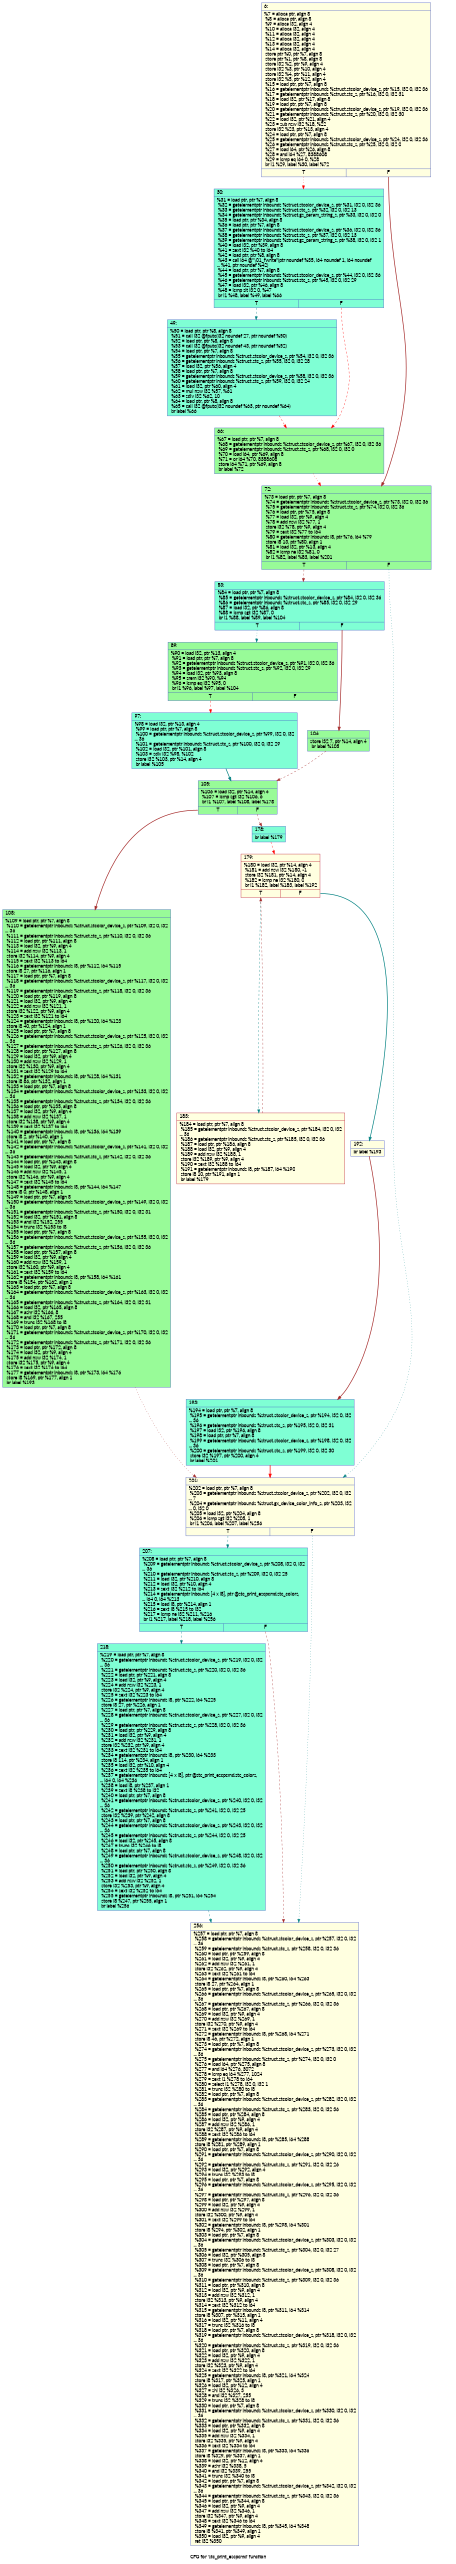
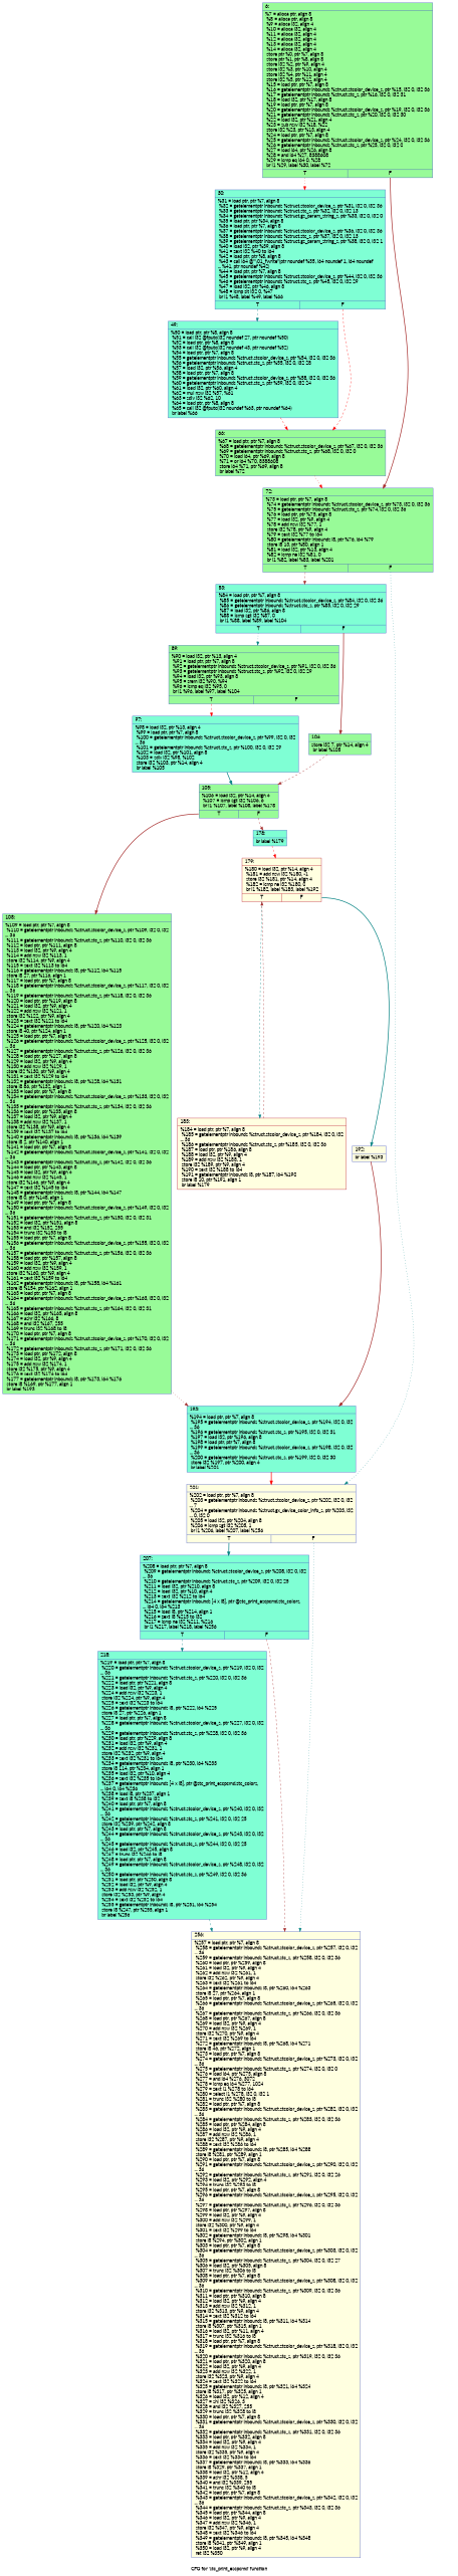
  digraph {
    fontname=Lato
    label="CFG for 'stc_print_escpcmd' function"
    node [color="#3d50c3ff" fillcolor=aquamarine fontname=Lato shape=record style=filled]
    edge [color=brown fontname=Lato style=dashed]
-   n1 [fillcolor=lightyellow label="{6:\l|  %7 = alloca ptr, align 8\l  %8 = alloca ptr, align 8\l  %9 = alloca i32, align 4\l  %10 = alloca i32, align 4\l  %11 = alloca i32, align 4\l  %12 = alloca i32, align 4\l  %13 = alloca i32, align 4\l  %14 = alloca i32, align 4\l  store ptr %0, ptr %7, align 8\l  store ptr %1, ptr %8, align 8\l  store i32 %2, ptr %9, align 4\l  store i32 %3, ptr %10, align 4\l  store i32 %4, ptr %11, align 4\l  store i32 %5, ptr %12, align 4\l  %15 = load ptr, ptr %7, align 8\l  %16 = getelementptr inbounds %struct.stcolor_device_s, ptr %15, i32 0, i32 36\l  %17 = getelementptr inbounds %struct.stc_s, ptr %16, i32 0, i32 31\l  %18 = load i32, ptr %17, align 8\l  %19 = load ptr, ptr %7, align 8\l  %20 = getelementptr inbounds %struct.stcolor_device_s, ptr %19, i32 0, i32 36\l  %21 = getelementptr inbounds %struct.stc_s, ptr %20, i32 0, i32 30\l  %22 = load i32, ptr %21, align 4\l  %23 = sub nsw i32 %18, %22\l  store i32 %23, ptr %13, align 4\l  %24 = load ptr, ptr %7, align 8\l  %25 = getelementptr inbounds %struct.stcolor_device_s, ptr %24, i32 0, i32 36\l  %26 = getelementptr inbounds %struct.stc_s, ptr %25, i32 0, i32 0\l  %27 = load i64, ptr %26, align 8\l  %28 = and i64 %27, 8388608\l  %29 = icmp eq i64 0, %28\l  br i1 %29, label %30, label %72\l|{<s0>T|<s1>F}}"]
+   n1 [fillcolor=palegreen label="{6:\l|  %7 = alloca ptr, align 8\l  %8 = alloca ptr, align 8\l  %9 = alloca i32, align 4\l  %10 = alloca i32, align 4\l  %11 = alloca i32, align 4\l  %12 = alloca i32, align 4\l  %13 = alloca i32, align 4\l  %14 = alloca i32, align 4\l  store ptr %0, ptr %7, align 8\l  store ptr %1, ptr %8, align 8\l  store i32 %2, ptr %9, align 4\l  store i32 %3, ptr %10, align 4\l  store i32 %4, ptr %11, align 4\l  store i32 %5, ptr %12, align 4\l  %15 = load ptr, ptr %7, align 8\l  %16 = getelementptr inbounds %struct.stcolor_device_s, ptr %15, i32 0, i32 36\l  %17 = getelementptr inbounds %struct.stc_s, ptr %16, i32 0, i32 31\l  %18 = load i32, ptr %17, align 8\l  %19 = load ptr, ptr %7, align 8\l  %20 = getelementptr inbounds %struct.stcolor_device_s, ptr %19, i32 0, i32 36\l  %21 = getelementptr inbounds %struct.stc_s, ptr %20, i32 0, i32 30\l  %22 = load i32, ptr %21, align 4\l  %23 = sub nsw i32 %18, %22\l  store i32 %23, ptr %13, align 4\l  %24 = load ptr, ptr %7, align 8\l  %25 = getelementptr inbounds %struct.stcolor_device_s, ptr %24, i32 0, i32 36\l  %26 = getelementptr inbounds %struct.stc_s, ptr %25, i32 0, i32 0\l  %27 = load i64, ptr %26, align 8\l  %28 = and i64 %27, 8388608\l  %29 = icmp eq i64 0, %28\l  br i1 %29, label %30, label %72\l|{<s0>T|<s1>F}}"]
    n2 [label="{30:\l|  %31 = load ptr, ptr %7, align 8\l  %32 = getelementptr inbounds %struct.stcolor_device_s, ptr %31, i32 0, i32 36\l  %33 = getelementptr inbounds %struct.stc_s, ptr %32, i32 0, i32 13\l  %34 = getelementptr inbounds %struct.gs_param_string_s, ptr %33, i32 0, i32 0\l  %35 = load ptr, ptr %34, align 8\l  %36 = load ptr, ptr %7, align 8\l  %37 = getelementptr inbounds %struct.stcolor_device_s, ptr %36, i32 0, i32 36\l  %38 = getelementptr inbounds %struct.stc_s, ptr %37, i32 0, i32 13\l  %39 = getelementptr inbounds %struct.gs_param_string_s, ptr %38, i32 0, i32 1\l  %40 = load i32, ptr %39, align 8\l  %41 = zext i32 %40 to i64\l  %42 = load ptr, ptr %8, align 8\l  %43 = call i64 @\"\\01_fwrite\"(ptr noundef %35, i64 noundef 1, i64 noundef\l... %41, ptr noundef %42)\l  %44 = load ptr, ptr %7, align 8\l  %45 = getelementptr inbounds %struct.stcolor_device_s, ptr %44, i32 0, i32 36\l  %46 = getelementptr inbounds %struct.stc_s, ptr %45, i32 0, i32 29\l  %47 = load i32, ptr %46, align 8\l  %48 = icmp slt i32 0, %47\l  br i1 %48, label %49, label %66\l|{<s0>T|<s1>F}}"]
    n3 [fillcolor=palegreen label="{72:\l|  %73 = load ptr, ptr %7, align 8\l  %74 = getelementptr inbounds %struct.stcolor_device_s, ptr %73, i32 0, i32 36\l  %75 = getelementptr inbounds %struct.stc_s, ptr %74, i32 0, i32 36\l  %76 = load ptr, ptr %75, align 8\l  %77 = load i32, ptr %9, align 4\l  %78 = add nsw i32 %77, 1\l  store i32 %78, ptr %9, align 4\l  %79 = sext i32 %77 to i64\l  %80 = getelementptr inbounds i8, ptr %76, i64 %79\l  store i8 13, ptr %80, align 1\l  %81 = load i32, ptr %13, align 4\l  %82 = icmp ne i32 %81, 0\l  br i1 %82, label %83, label %201\l|{<s0>T|<s1>F}}"]
    n4 [label="{49:\l|  %50 = load ptr, ptr %8, align 8\l  %51 = call i32 @fputc(i32 noundef 27, ptr noundef %50)\l  %52 = load ptr, ptr %8, align 8\l  %53 = call i32 @fputc(i32 noundef 43, ptr noundef %52)\l  %54 = load ptr, ptr %7, align 8\l  %55 = getelementptr inbounds %struct.stcolor_device_s, ptr %54, i32 0, i32 36\l  %56 = getelementptr inbounds %struct.stc_s, ptr %55, i32 0, i32 28\l  %57 = load i32, ptr %56, align 4\l  %58 = load ptr, ptr %7, align 8\l  %59 = getelementptr inbounds %struct.stcolor_device_s, ptr %58, i32 0, i32 36\l  %60 = getelementptr inbounds %struct.stc_s, ptr %59, i32 0, i32 24\l  %61 = load i32, ptr %60, align 4\l  %62 = mul nsw i32 %57, %61\l  %63 = sdiv i32 %62, 10\l  %64 = load ptr, ptr %8, align 8\l  %65 = call i32 @fputc(i32 noundef %63, ptr noundef %64)\l  br label %66\l}"]
    n5 [fillcolor=palegreen label="{66:\l|  %67 = load ptr, ptr %7, align 8\l  %68 = getelementptr inbounds %struct.stcolor_device_s, ptr %67, i32 0, i32 36\l  %69 = getelementptr inbounds %struct.stc_s, ptr %68, i32 0, i32 0\l  %70 = load i64, ptr %69, align 8\l  %71 = or i64 %70, 8388608\l  store i64 %71, ptr %69, align 8\l  br label %72\l}"]
    n6 [label="{83:\l|  %84 = load ptr, ptr %7, align 8\l  %85 = getelementptr inbounds %struct.stcolor_device_s, ptr %84, i32 0, i32 36\l  %86 = getelementptr inbounds %struct.stc_s, ptr %85, i32 0, i32 29\l  %87 = load i32, ptr %86, align 8\l  %88 = icmp sgt i32 %87, 0\l  br i1 %88, label %89, label %104\l|{<s0>T|<s1>F}}"]
    n7 [fillcolor=lightyellow label="{201:\l|  %202 = load ptr, ptr %7, align 8\l  %203 = getelementptr inbounds %struct.stcolor_device_s, ptr %202, i32 0, i32\l... 7\l  %204 = getelementptr inbounds %struct.gx_device_color_info_s, ptr %203, i32\l... 0, i32 0\l  %205 = load i32, ptr %204, align 8\l  %206 = icmp sgt i32 %205, 1\l  br i1 %206, label %207, label %256\l|{<s0>T|<s1>F}}"]
    n8 [fillcolor=palegreen label="{89:\l|  %90 = load i32, ptr %13, align 4\l  %91 = load ptr, ptr %7, align 8\l  %92 = getelementptr inbounds %struct.stcolor_device_s, ptr %91, i32 0, i32 36\l  %93 = getelementptr inbounds %struct.stc_s, ptr %92, i32 0, i32 29\l  %94 = load i32, ptr %93, align 8\l  %95 = srem i32 %90, %94\l  %96 = icmp eq i32 %95, 0\l  br i1 %96, label %97, label %104\l|{<s0>T|<s1>F}}"]
    n9 [fillcolor=palegreen label="{104:\l|  store i32 7, ptr %14, align 4\l  br label %105\l}"]
    n10 [label="{207:\l|  %208 = load ptr, ptr %7, align 8\l  %209 = getelementptr inbounds %struct.stcolor_device_s, ptr %208, i32 0, i32\l... 36\l  %210 = getelementptr inbounds %struct.stc_s, ptr %209, i32 0, i32 25\l  %211 = load i32, ptr %210, align 8\l  %212 = load i32, ptr %10, align 4\l  %213 = sext i32 %212 to i64\l  %214 = getelementptr inbounds [4 x i8], ptr @stc_print_escpcmd.stc_colors,\l... i64 0, i64 %213\l  %215 = load i8, ptr %214, align 1\l  %216 = zext i8 %215 to i32\l  %217 = icmp ne i32 %211, %216\l  br i1 %217, label %218, label %256\l|{<s0>T|<s1>F}}"]
    n11 [fillcolor=lightyellow label="{256:\l|  %257 = load ptr, ptr %7, align 8\l  %258 = getelementptr inbounds %struct.stcolor_device_s, ptr %257, i32 0, i32\l... 36\l  %259 = getelementptr inbounds %struct.stc_s, ptr %258, i32 0, i32 36\l  %260 = load ptr, ptr %259, align 8\l  %261 = load i32, ptr %9, align 4\l  %262 = add nsw i32 %261, 1\l  store i32 %262, ptr %9, align 4\l  %263 = sext i32 %261 to i64\l  %264 = getelementptr inbounds i8, ptr %260, i64 %263\l  store i8 27, ptr %264, align 1\l  %265 = load ptr, ptr %7, align 8\l  %266 = getelementptr inbounds %struct.stcolor_device_s, ptr %265, i32 0, i32\l... 36\l  %267 = getelementptr inbounds %struct.stc_s, ptr %266, i32 0, i32 36\l  %268 = load ptr, ptr %267, align 8\l  %269 = load i32, ptr %9, align 4\l  %270 = add nsw i32 %269, 1\l  store i32 %270, ptr %9, align 4\l  %271 = sext i32 %269 to i64\l  %272 = getelementptr inbounds i8, ptr %268, i64 %271\l  store i8 46, ptr %272, align 1\l  %273 = load ptr, ptr %7, align 8\l  %274 = getelementptr inbounds %struct.stcolor_device_s, ptr %273, i32 0, i32\l... 36\l  %275 = getelementptr inbounds %struct.stc_s, ptr %274, i32 0, i32 0\l  %276 = load i64, ptr %275, align 8\l  %277 = and i64 %276, 3072\l  %278 = icmp eq i64 %277, 1024\l  %279 = zext i1 %278 to i64\l  %280 = select i1 %278, i32 0, i32 1\l  %281 = trunc i32 %280 to i8\l  %282 = load ptr, ptr %7, align 8\l  %283 = getelementptr inbounds %struct.stcolor_device_s, ptr %282, i32 0, i32\l... 36\l  %284 = getelementptr inbounds %struct.stc_s, ptr %283, i32 0, i32 36\l  %285 = load ptr, ptr %284, align 8\l  %286 = load i32, ptr %9, align 4\l  %287 = add nsw i32 %286, 1\l  store i32 %287, ptr %9, align 4\l  %288 = sext i32 %286 to i64\l  %289 = getelementptr inbounds i8, ptr %285, i64 %288\l  store i8 %281, ptr %289, align 1\l  %290 = load ptr, ptr %7, align 8\l  %291 = getelementptr inbounds %struct.stcolor_device_s, ptr %290, i32 0, i32\l... 36\l  %292 = getelementptr inbounds %struct.stc_s, ptr %291, i32 0, i32 26\l  %293 = load i32, ptr %292, align 4\l  %294 = trunc i32 %293 to i8\l  %295 = load ptr, ptr %7, align 8\l  %296 = getelementptr inbounds %struct.stcolor_device_s, ptr %295, i32 0, i32\l... 36\l  %297 = getelementptr inbounds %struct.stc_s, ptr %296, i32 0, i32 36\l  %298 = load ptr, ptr %297, align 8\l  %299 = load i32, ptr %9, align 4\l  %300 = add nsw i32 %299, 1\l  store i32 %300, ptr %9, align 4\l  %301 = sext i32 %299 to i64\l  %302 = getelementptr inbounds i8, ptr %298, i64 %301\l  store i8 %294, ptr %302, align 1\l  %303 = load ptr, ptr %7, align 8\l  %304 = getelementptr inbounds %struct.stcolor_device_s, ptr %303, i32 0, i32\l... 36\l  %305 = getelementptr inbounds %struct.stc_s, ptr %304, i32 0, i32 27\l  %306 = load i32, ptr %305, align 8\l  %307 = trunc i32 %306 to i8\l  %308 = load ptr, ptr %7, align 8\l  %309 = getelementptr inbounds %struct.stcolor_device_s, ptr %308, i32 0, i32\l... 36\l  %310 = getelementptr inbounds %struct.stc_s, ptr %309, i32 0, i32 36\l  %311 = load ptr, ptr %310, align 8\l  %312 = load i32, ptr %9, align 4\l  %313 = add nsw i32 %312, 1\l  store i32 %313, ptr %9, align 4\l  %314 = sext i32 %312 to i64\l  %315 = getelementptr inbounds i8, ptr %311, i64 %314\l  store i8 %307, ptr %315, align 1\l  %316 = load i32, ptr %11, align 4\l  %317 = trunc i32 %316 to i8\l  %318 = load ptr, ptr %7, align 8\l  %319 = getelementptr inbounds %struct.stcolor_device_s, ptr %318, i32 0, i32\l... 36\l  %320 = getelementptr inbounds %struct.stc_s, ptr %319, i32 0, i32 36\l  %321 = load ptr, ptr %320, align 8\l  %322 = load i32, ptr %9, align 4\l  %323 = add nsw i32 %322, 1\l  store i32 %323, ptr %9, align 4\l  %324 = sext i32 %322 to i64\l  %325 = getelementptr inbounds i8, ptr %321, i64 %324\l  store i8 %317, ptr %325, align 1\l  %326 = load i32, ptr %12, align 4\l  %327 = shl i32 %326, 3\l  %328 = and i32 %327, 255\l  %329 = trunc i32 %328 to i8\l  %330 = load ptr, ptr %7, align 8\l  %331 = getelementptr inbounds %struct.stcolor_device_s, ptr %330, i32 0, i32\l... 36\l  %332 = getelementptr inbounds %struct.stc_s, ptr %331, i32 0, i32 36\l  %333 = load ptr, ptr %332, align 8\l  %334 = load i32, ptr %9, align 4\l  %335 = add nsw i32 %334, 1\l  store i32 %335, ptr %9, align 4\l  %336 = sext i32 %334 to i64\l  %337 = getelementptr inbounds i8, ptr %333, i64 %336\l  store i8 %329, ptr %337, align 1\l  %338 = load i32, ptr %12, align 4\l  %339 = ashr i32 %338, 5\l  %340 = and i32 %339, 255\l  %341 = trunc i32 %340 to i8\l  %342 = load ptr, ptr %7, align 8\l  %343 = getelementptr inbounds %struct.stcolor_device_s, ptr %342, i32 0, i32\l... 36\l  %344 = getelementptr inbounds %struct.stc_s, ptr %343, i32 0, i32 36\l  %345 = load ptr, ptr %344, align 8\l  %346 = load i32, ptr %9, align 4\l  %347 = add nsw i32 %346, 1\l  store i32 %347, ptr %9, align 4\l  %348 = sext i32 %346 to i64\l  %349 = getelementptr inbounds i8, ptr %345, i64 %348\l  store i8 %341, ptr %349, align 1\l  %350 = load i32, ptr %9, align 4\l  ret i32 %350\l}"]
    n12 [label="{97:\l|  %98 = load i32, ptr %13, align 4\l  %99 = load ptr, ptr %7, align 8\l  %100 = getelementptr inbounds %struct.stcolor_device_s, ptr %99, i32 0, i32\l... 36\l  %101 = getelementptr inbounds %struct.stc_s, ptr %100, i32 0, i32 29\l  %102 = load i32, ptr %101, align 8\l  %103 = sdiv i32 %98, %102\l  store i32 %103, ptr %14, align 4\l  br label %105\l}"]
    n13 [fillcolor=palegreen label="{105:\l|  %106 = load i32, ptr %14, align 4\l  %107 = icmp sgt i32 %106, 6\l  br i1 %107, label %108, label %178\l|{<s0>T|<s1>F}}"]
    n14 [label="{218:\l|  %219 = load ptr, ptr %7, align 8\l  %220 = getelementptr inbounds %struct.stcolor_device_s, ptr %219, i32 0, i32\l... 36\l  %221 = getelementptr inbounds %struct.stc_s, ptr %220, i32 0, i32 36\l  %222 = load ptr, ptr %221, align 8\l  %223 = load i32, ptr %9, align 4\l  %224 = add nsw i32 %223, 1\l  store i32 %224, ptr %9, align 4\l  %225 = sext i32 %223 to i64\l  %226 = getelementptr inbounds i8, ptr %222, i64 %225\l  store i8 27, ptr %226, align 1\l  %227 = load ptr, ptr %7, align 8\l  %228 = getelementptr inbounds %struct.stcolor_device_s, ptr %227, i32 0, i32\l... 36\l  %229 = getelementptr inbounds %struct.stc_s, ptr %228, i32 0, i32 36\l  %230 = load ptr, ptr %229, align 8\l  %231 = load i32, ptr %9, align 4\l  %232 = add nsw i32 %231, 1\l  store i32 %232, ptr %9, align 4\l  %233 = sext i32 %231 to i64\l  %234 = getelementptr inbounds i8, ptr %230, i64 %233\l  store i8 114, ptr %234, align 1\l  %235 = load i32, ptr %10, align 4\l  %236 = sext i32 %235 to i64\l  %237 = getelementptr inbounds [4 x i8], ptr @stc_print_escpcmd.stc_colors,\l... i64 0, i64 %236\l  %238 = load i8, ptr %237, align 1\l  %239 = zext i8 %238 to i32\l  %240 = load ptr, ptr %7, align 8\l  %241 = getelementptr inbounds %struct.stcolor_device_s, ptr %240, i32 0, i32\l... 36\l  %242 = getelementptr inbounds %struct.stc_s, ptr %241, i32 0, i32 25\l  store i32 %239, ptr %242, align 8\l  %243 = load ptr, ptr %7, align 8\l  %244 = getelementptr inbounds %struct.stcolor_device_s, ptr %243, i32 0, i32\l... 36\l  %245 = getelementptr inbounds %struct.stc_s, ptr %244, i32 0, i32 25\l  %246 = load i32, ptr %245, align 8\l  %247 = trunc i32 %246 to i8\l  %248 = load ptr, ptr %7, align 8\l  %249 = getelementptr inbounds %struct.stcolor_device_s, ptr %248, i32 0, i32\l... 36\l  %250 = getelementptr inbounds %struct.stc_s, ptr %249, i32 0, i32 36\l  %251 = load ptr, ptr %250, align 8\l  %252 = load i32, ptr %9, align 4\l  %253 = add nsw i32 %252, 1\l  store i32 %253, ptr %9, align 4\l  %254 = sext i32 %252 to i64\l  %255 = getelementptr inbounds i8, ptr %251, i64 %254\l  store i8 %247, ptr %255, align 1\l  br label %256\l}"]
    n15 [fillcolor=palegreen label="{108:\l|  %109 = load ptr, ptr %7, align 8\l  %110 = getelementptr inbounds %struct.stcolor_device_s, ptr %109, i32 0, i32\l... 36\l  %111 = getelementptr inbounds %struct.stc_s, ptr %110, i32 0, i32 36\l  %112 = load ptr, ptr %111, align 8\l  %113 = load i32, ptr %9, align 4\l  %114 = add nsw i32 %113, 1\l  store i32 %114, ptr %9, align 4\l  %115 = sext i32 %113 to i64\l  %116 = getelementptr inbounds i8, ptr %112, i64 %115\l  store i8 27, ptr %116, align 1\l  %117 = load ptr, ptr %7, align 8\l  %118 = getelementptr inbounds %struct.stcolor_device_s, ptr %117, i32 0, i32\l... 36\l  %119 = getelementptr inbounds %struct.stc_s, ptr %118, i32 0, i32 36\l  %120 = load ptr, ptr %119, align 8\l  %121 = load i32, ptr %9, align 4\l  %122 = add nsw i32 %121, 1\l  store i32 %122, ptr %9, align 4\l  %123 = sext i32 %121 to i64\l  %124 = getelementptr inbounds i8, ptr %120, i64 %123\l  store i8 40, ptr %124, align 1\l  %125 = load ptr, ptr %7, align 8\l  %126 = getelementptr inbounds %struct.stcolor_device_s, ptr %125, i32 0, i32\l... 36\l  %127 = getelementptr inbounds %struct.stc_s, ptr %126, i32 0, i32 36\l  %128 = load ptr, ptr %127, align 8\l  %129 = load i32, ptr %9, align 4\l  %130 = add nsw i32 %129, 1\l  store i32 %130, ptr %9, align 4\l  %131 = sext i32 %129 to i64\l  %132 = getelementptr inbounds i8, ptr %128, i64 %131\l  store i8 86, ptr %132, align 1\l  %133 = load ptr, ptr %7, align 8\l  %134 = getelementptr inbounds %struct.stcolor_device_s, ptr %133, i32 0, i32\l... 36\l  %135 = getelementptr inbounds %struct.stc_s, ptr %134, i32 0, i32 36\l  %136 = load ptr, ptr %135, align 8\l  %137 = load i32, ptr %9, align 4\l  %138 = add nsw i32 %137, 1\l  store i32 %138, ptr %9, align 4\l  %139 = sext i32 %137 to i64\l  %140 = getelementptr inbounds i8, ptr %136, i64 %139\l  store i8 2, ptr %140, align 1\l  %141 = load ptr, ptr %7, align 8\l  %142 = getelementptr inbounds %struct.stcolor_device_s, ptr %141, i32 0, i32\l... 36\l  %143 = getelementptr inbounds %struct.stc_s, ptr %142, i32 0, i32 36\l  %144 = load ptr, ptr %143, align 8\l  %145 = load i32, ptr %9, align 4\l  %146 = add nsw i32 %145, 1\l  store i32 %146, ptr %9, align 4\l  %147 = sext i32 %145 to i64\l  %148 = getelementptr inbounds i8, ptr %144, i64 %147\l  store i8 0, ptr %148, align 1\l  %149 = load ptr, ptr %7, align 8\l  %150 = getelementptr inbounds %struct.stcolor_device_s, ptr %149, i32 0, i32\l... 36\l  %151 = getelementptr inbounds %struct.stc_s, ptr %150, i32 0, i32 31\l  %152 = load i32, ptr %151, align 8\l  %153 = and i32 %152, 255\l  %154 = trunc i32 %153 to i8\l  %155 = load ptr, ptr %7, align 8\l  %156 = getelementptr inbounds %struct.stcolor_device_s, ptr %155, i32 0, i32\l... 36\l  %157 = getelementptr inbounds %struct.stc_s, ptr %156, i32 0, i32 36\l  %158 = load ptr, ptr %157, align 8\l  %159 = load i32, ptr %9, align 4\l  %160 = add nsw i32 %159, 1\l  store i32 %160, ptr %9, align 4\l  %161 = sext i32 %159 to i64\l  %162 = getelementptr inbounds i8, ptr %158, i64 %161\l  store i8 %154, ptr %162, align 1\l  %163 = load ptr, ptr %7, align 8\l  %164 = getelementptr inbounds %struct.stcolor_device_s, ptr %163, i32 0, i32\l... 36\l  %165 = getelementptr inbounds %struct.stc_s, ptr %164, i32 0, i32 31\l  %166 = load i32, ptr %165, align 8\l  %167 = ashr i32 %166, 8\l  %168 = and i32 %167, 255\l  %169 = trunc i32 %168 to i8\l  %170 = load ptr, ptr %7, align 8\l  %171 = getelementptr inbounds %struct.stcolor_device_s, ptr %170, i32 0, i32\l... 36\l  %172 = getelementptr inbounds %struct.stc_s, ptr %171, i32 0, i32 36\l  %173 = load ptr, ptr %172, align 8\l  %174 = load i32, ptr %9, align 4\l  %175 = add nsw i32 %174, 1\l  store i32 %175, ptr %9, align 4\l  %176 = sext i32 %174 to i64\l  %177 = getelementptr inbounds i8, ptr %173, i64 %176\l  store i8 %169, ptr %177, align 1\l  br label %193\l}"]
    n16 [label="{178:\l|  br label %179\l}"]
    n17 [label="{193:\l|  %194 = load ptr, ptr %7, align 8\l  %195 = getelementptr inbounds %struct.stcolor_device_s, ptr %194, i32 0, i32\l... 36\l  %196 = getelementptr inbounds %struct.stc_s, ptr %195, i32 0, i32 31\l  %197 = load i32, ptr %196, align 8\l  %198 = load ptr, ptr %7, align 8\l  %199 = getelementptr inbounds %struct.stcolor_device_s, ptr %198, i32 0, i32\l... 36\l  %200 = getelementptr inbounds %struct.stc_s, ptr %199, i32 0, i32 30\l  store i32 %197, ptr %200, align 4\l  br label %201\l}"]
    n18 [color="#b70d28ff" fillcolor=lightyellow label="{179:\l|  %180 = load i32, ptr %14, align 4\l  %181 = add nsw i32 %180, -1\l  store i32 %181, ptr %14, align 4\l  %182 = icmp ne i32 %180, 0\l  br i1 %182, label %183, label %192\l|{<s0>T|<s1>F}}"]
    n19 [color="#b70d28ff" fillcolor=lightyellow label="{183:\l|  %184 = load ptr, ptr %7, align 8\l  %185 = getelementptr inbounds %struct.stcolor_device_s, ptr %184, i32 0, i32\l... 36\l  %186 = getelementptr inbounds %struct.stc_s, ptr %185, i32 0, i32 36\l  %187 = load ptr, ptr %186, align 8\l  %188 = load i32, ptr %9, align 4\l  %189 = add nsw i32 %188, 1\l  store i32 %189, ptr %9, align 4\l  %190 = sext i32 %188 to i64\l  %191 = getelementptr inbounds i8, ptr %187, i64 %190\l  store i8 10, ptr %191, align 1\l  br label %179\l}"]
    n20 [fillcolor=lightyellow label="{192:\l|  br label %193\l}"]
    n1 -> n2 [color=red style=dotted tailport=s0]
    n1 -> n3 [style=bold tailport=s1]
    n2 -> n4 [color=teal tailport=s0]
    n2 -> n5 [color=red tailport=s1]
    n3 -> n6 [tailport=s0]
    n3 -> n7 [color=teal style=dotted tailport=s1]
    n4 -> n5 [color=red]
    n5 -> n3 [color=red style=dotted]
    n6 -> n8 [color=teal style=dotted tailport=s0]
    n6 -> n9 [style=bold tailport=s1]
-   n7 -> n10 [color=teal tailport=s0]
+   n7 -> n10 [color=teal style=bold tailport=s0]
    n7 -> n11 [color=teal style=dotted tailport=s1]
    n8 -> n12 [color=red tailport=s0]
    n9 -> n13
    n10 -> n11 [tailport=s1]
    n10 -> n14 [color=teal tailport=s0]
    n12 -> n13 [color=teal style=bold]
    n13 -> n15 [style=bold tailport=s0]
    n13 -> n16 [tailport=s1]
    n14 -> n11 [color=teal]
-   n15 -> n7 [style=dotted]
+   n15 -> n17 [style=dotted]
    n16 -> n18 [color=red]
    n17 -> n7 [color=red style=bold]
    n18 -> n19 [color=teal tailport=s0]
    n18 -> n20 [color=teal style=bold tailport=s1]
    n19 -> n18
    n20 -> n17 [style=bold]
  }
